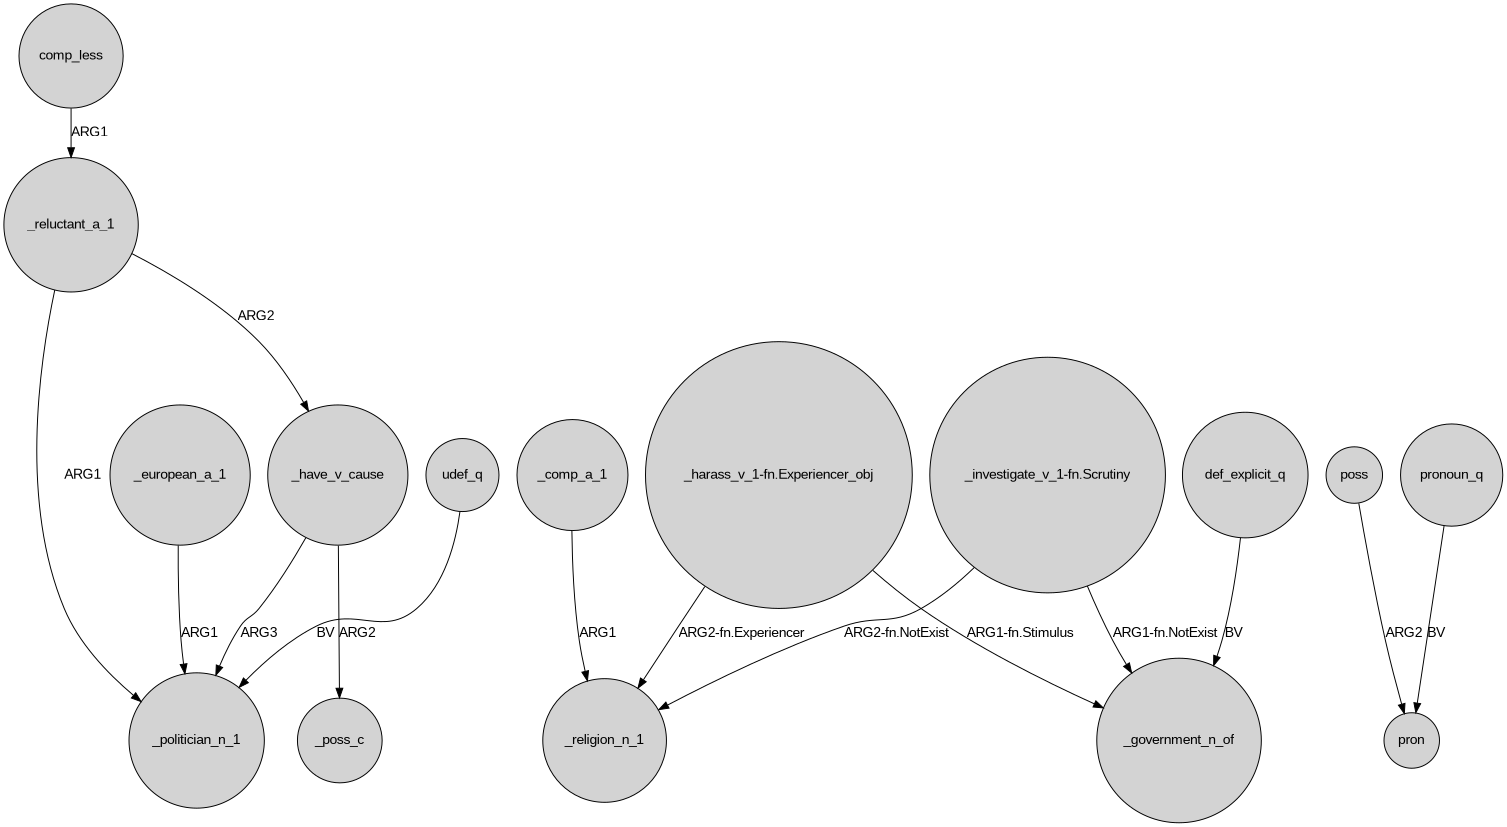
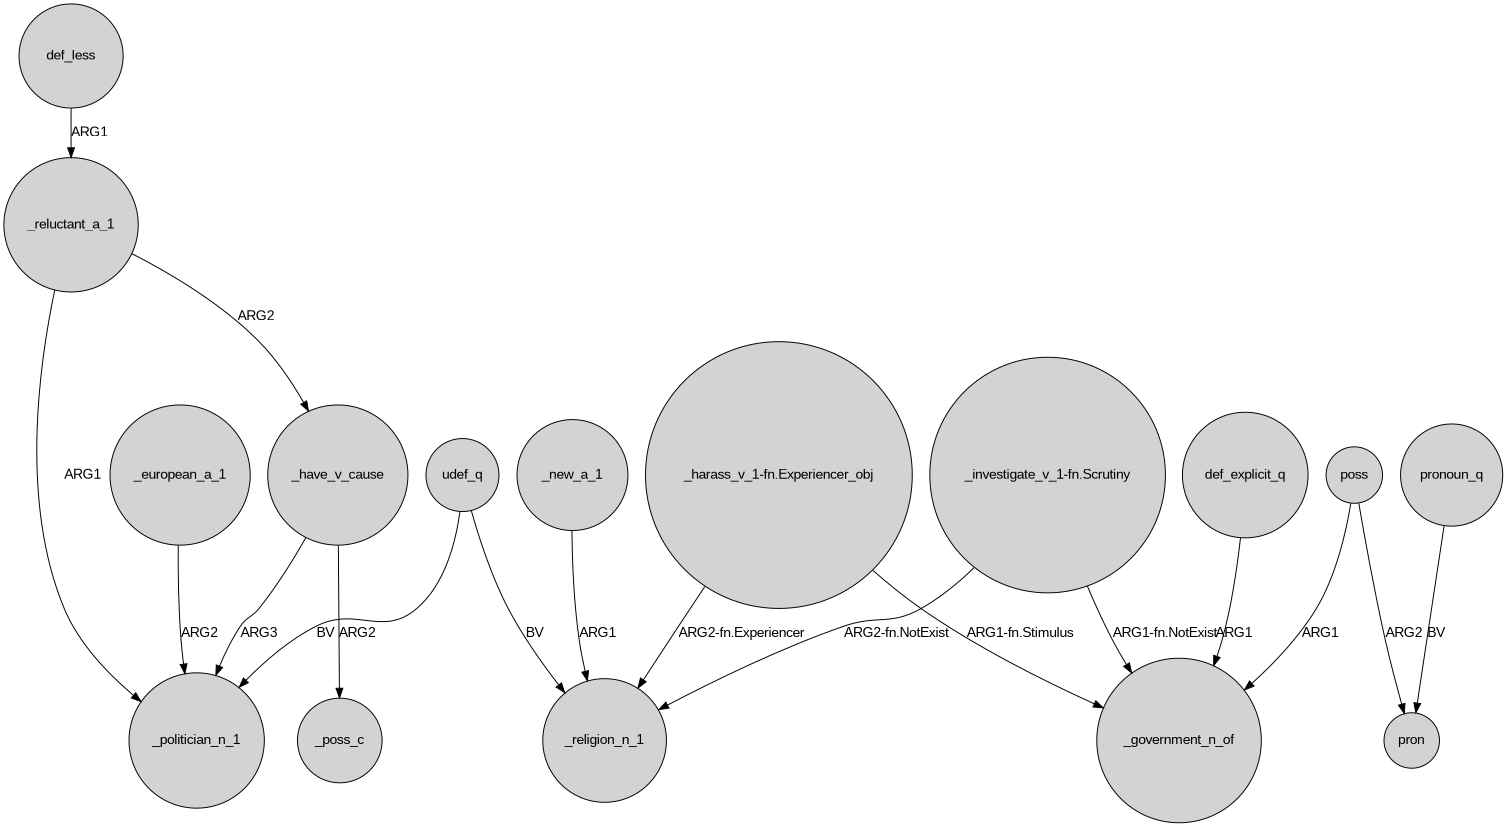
  digraph {
    fontname="Liberation Sans"
    node [fontname="Liberation Sans" shape=circle style=filled]
    edge [fontname="Liberation Sans"]
    _have_v_cause
    _politician_n_1
    n3 [label=_poss_c]
    udef_q
    _religion_n_1
    poss
    _government_n_of
    pron
    "_harass_v_1-fn.Experiencer_obj"
-   _new_a_1 [label=_comp_a_1]
-   comp_less
+   _new_a_1
+   comp_less [label=def_less]
    _reluctant_a_1
    pronoun_q
    _european_a_1
    "_investigate_v_1-fn.Scrutiny"
    def_explicit_q
    _have_v_cause -> _politician_n_1 [label=ARG3]
    _have_v_cause -> n3 [label=ARG2]
    udef_q -> _politician_n_1 [label=BV]
+   udef_q -> _religion_n_1 [label=BV]
+   poss -> _government_n_of [label=ARG1]
    poss -> pron [label=ARG2]
    "_harass_v_1-fn.Experiencer_obj" -> _religion_n_1 [label="ARG2-fn.Experiencer"]
    "_harass_v_1-fn.Experiencer_obj" -> _government_n_of [label="ARG1-fn.Stimulus"]
    _new_a_1 -> _religion_n_1 [label=ARG1]
    comp_less -> _reluctant_a_1 [label=ARG1]
    _reluctant_a_1 -> _have_v_cause [label=ARG2]
    _reluctant_a_1 -> _politician_n_1 [label=ARG1]
    pronoun_q -> pron [label=BV]
-   _european_a_1 -> _politician_n_1 [label=ARG1]
+   _european_a_1 -> _politician_n_1 [label=ARG2]
    "_investigate_v_1-fn.Scrutiny" -> _religion_n_1 [label="ARG2-fn.NotExist"]
    "_investigate_v_1-fn.Scrutiny" -> _government_n_of [label="ARG1-fn.NotExist"]
-   def_explicit_q -> _government_n_of [label=BV]
+   def_explicit_q -> _government_n_of [label=ARG1]
  }
